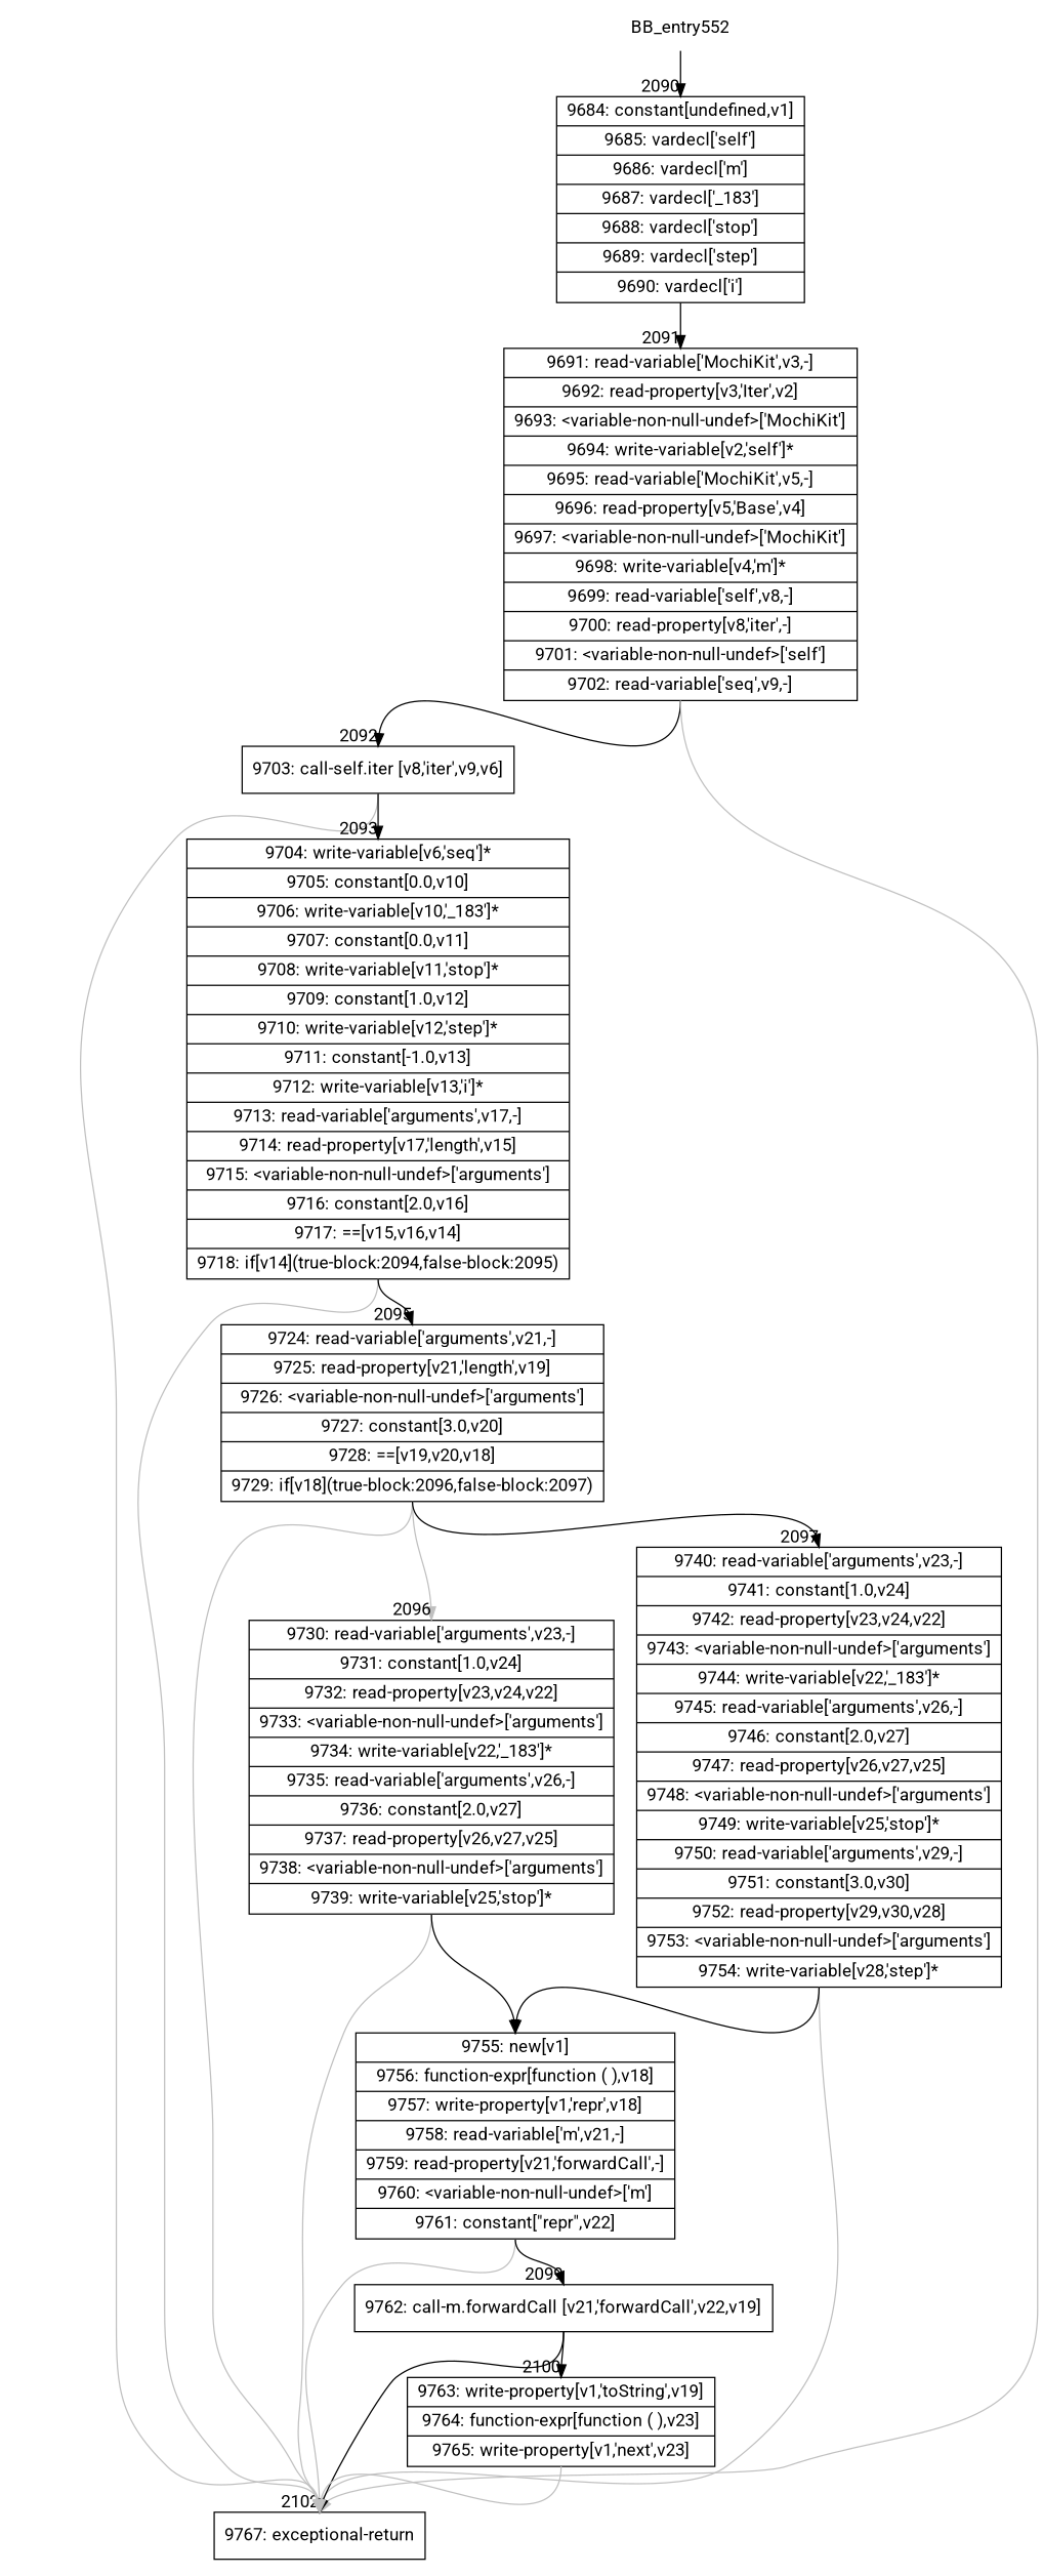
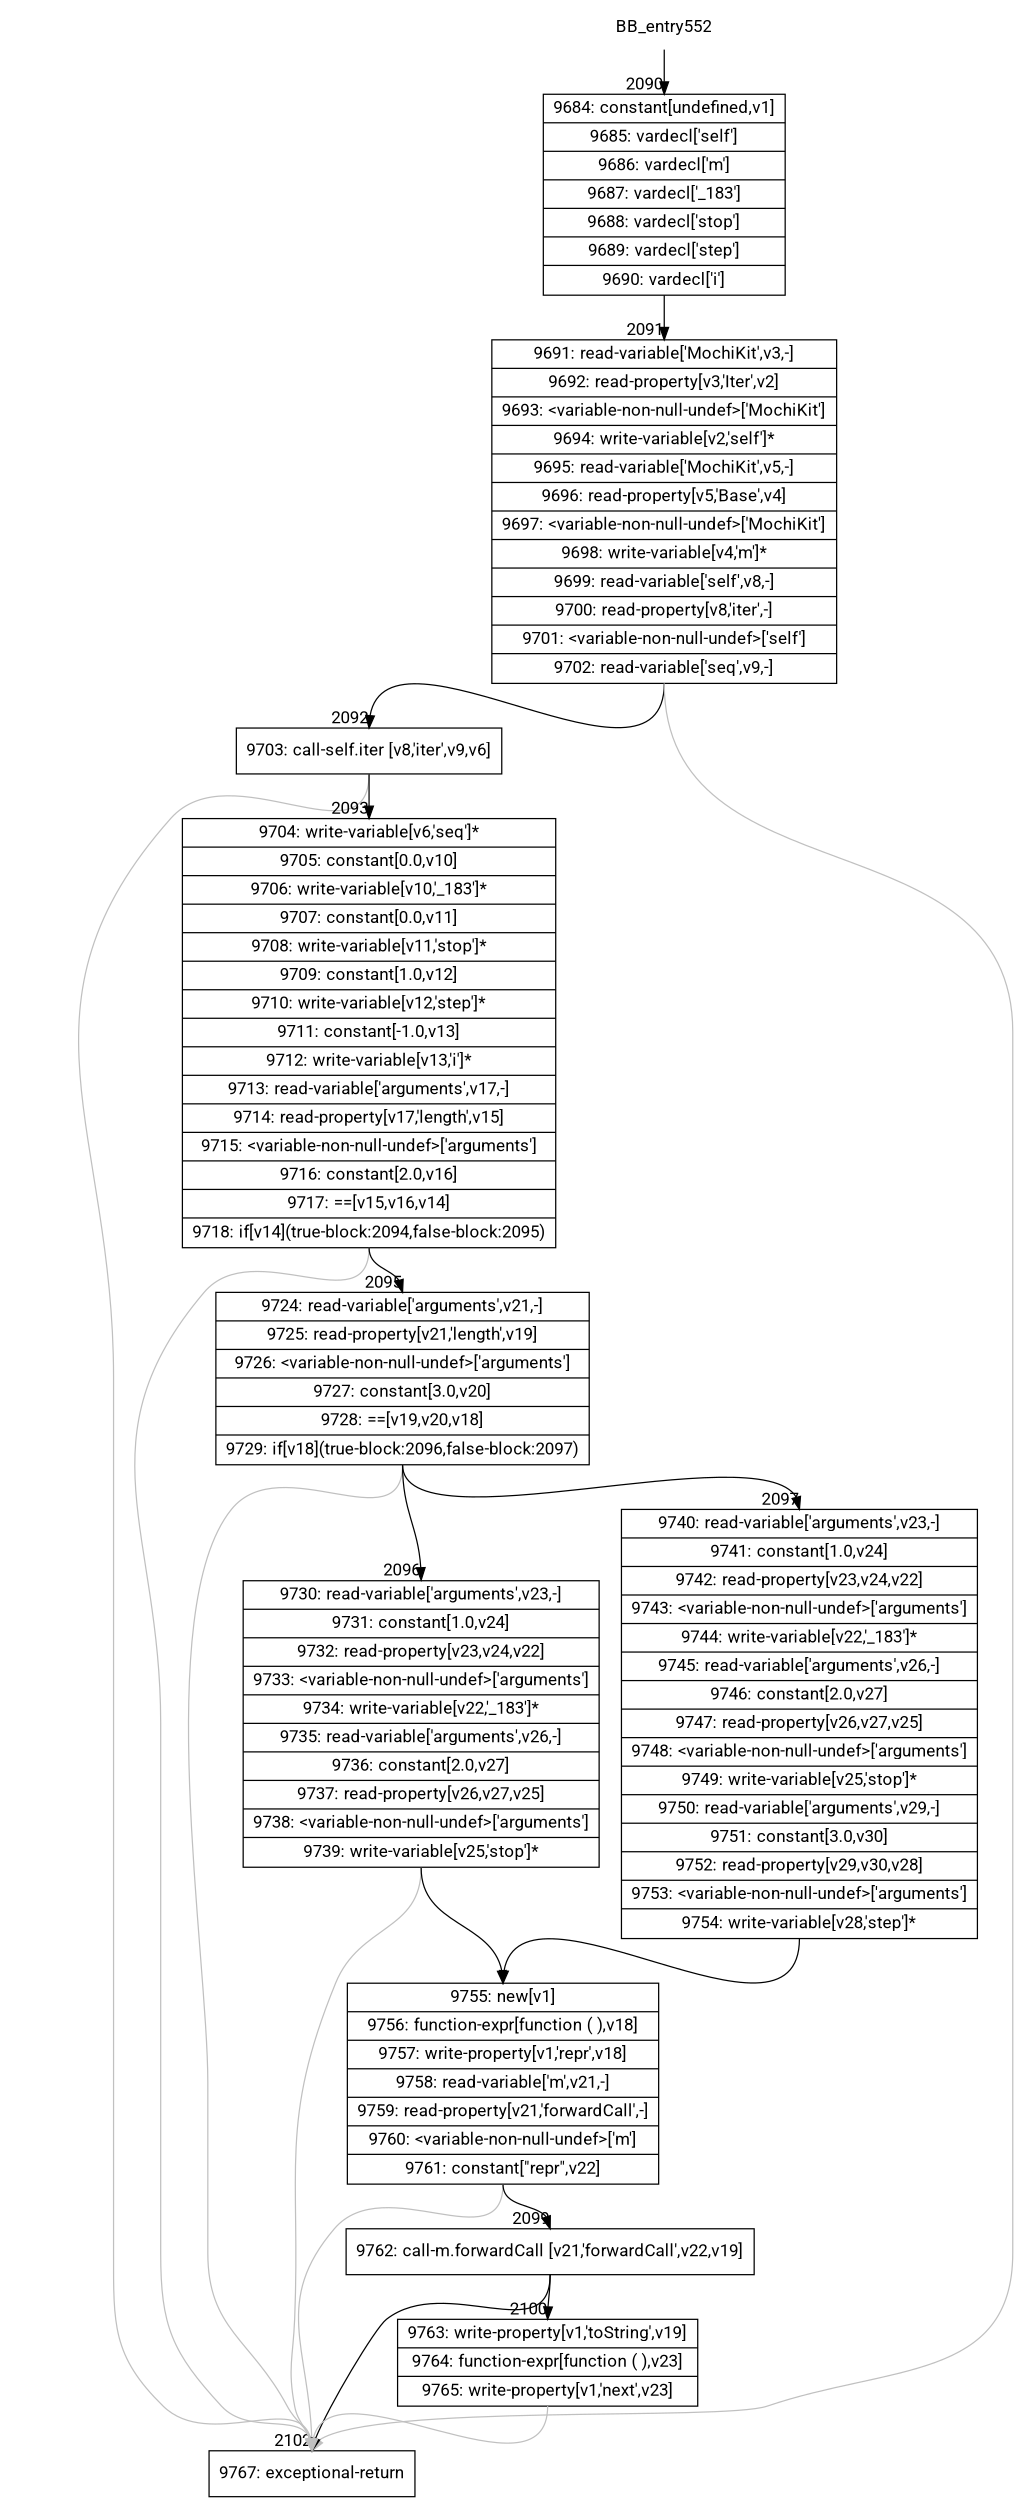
  digraph {
    fontname=Roboto
    rankdir=TD
    node [fontname=Roboto shape=record]
    edge [fontname=Roboto headport=n tailport=s]
    n1 [label=BB_entry552 shape=none]
    n2 [label="{9684: constant[undefined,v1]|9685: vardecl['self']|9686: vardecl['m']|9687: vardecl['_183']|9688: vardecl['stop']|9689: vardecl['step']|9690: vardecl['i']}"]
    n3 [label="{9691: read-variable['MochiKit',v3,-]|9692: read-property[v3,'Iter',v2]|9693: \<variable-non-null-undef\>['MochiKit']|9694: write-variable[v2,'self']*|9695: read-variable['MochiKit',v5,-]|9696: read-property[v5,'Base',v4]|9697: \<variable-non-null-undef\>['MochiKit']|9698: write-variable[v4,'m']*|9699: read-variable['self',v8,-]|9700: read-property[v8,'iter',-]|9701: \<variable-non-null-undef\>['self']|9702: read-variable['seq',v9,-]}"]
    n4 [label="{9703: call-self.iter [v8,'iter',v9,v6]}"]
    n5 [label="{9767: exceptional-return}"]
    n6 [label="{9704: write-variable[v6,'seq']*|9705: constant[0.0,v10]|9706: write-variable[v10,'_183']*|9707: constant[0.0,v11]|9708: write-variable[v11,'stop']*|9709: constant[1.0,v12]|9710: write-variable[v12,'step']*|9711: constant[-1.0,v13]|9712: write-variable[v13,'i']*|9713: read-variable['arguments',v17,-]|9714: read-property[v17,'length',v15]|9715: \<variable-non-null-undef\>['arguments']|9716: constant[2.0,v16]|9717: ==[v15,v16,v14]|9718: if[v14](true-block:2094,false-block:2095)}"]
    n7 [label="{9724: read-variable['arguments',v21,-]|9725: read-property[v21,'length',v19]|9726: \<variable-non-null-undef\>['arguments']|9727: constant[3.0,v20]|9728: ==[v19,v20,v18]|9729: if[v18](true-block:2096,false-block:2097)}"]
    n8 [label="{9730: read-variable['arguments',v23,-]|9731: constant[1.0,v24]|9732: read-property[v23,v24,v22]|9733: \<variable-non-null-undef\>['arguments']|9734: write-variable[v22,'_183']*|9735: read-variable['arguments',v26,-]|9736: constant[2.0,v27]|9737: read-property[v26,v27,v25]|9738: \<variable-non-null-undef\>['arguments']|9739: write-variable[v25,'stop']*}"]
    n9 [label="{9740: read-variable['arguments',v23,-]|9741: constant[1.0,v24]|9742: read-property[v23,v24,v22]|9743: \<variable-non-null-undef\>['arguments']|9744: write-variable[v22,'_183']*|9745: read-variable['arguments',v26,-]|9746: constant[2.0,v27]|9747: read-property[v26,v27,v25]|9748: \<variable-non-null-undef\>['arguments']|9749: write-variable[v25,'stop']*|9750: read-variable['arguments',v29,-]|9751: constant[3.0,v30]|9752: read-property[v29,v30,v28]|9753: \<variable-non-null-undef\>['arguments']|9754: write-variable[v28,'step']*}"]
    n10 [label="{9755: new[v1]|9756: function-expr[function ( ),v18]|9757: write-property[v1,'repr',v18]|9758: read-variable['m',v21,-]|9759: read-property[v21,'forwardCall',-]|9760: \<variable-non-null-undef\>['m']|9761: constant[\"repr\",v22]}"]
    n11 [label="{9762: call-m.forwardCall [v21,'forwardCall',v22,v19]}"]
    n12 [label="{9763: write-property[v1,'toString',v19]|9764: function-expr[function ( ),v23]|9765: write-property[v1,'next',v23]}"]
    n1 -> n2 [headlabel="    2090"]
    n2 -> n3 [headlabel="      2091"]
    n3 -> n4 [headlabel="      2092"]
    n3 -> n5 [color=gray headlabel="      2102"]
    n4 -> n5 [color=gray]
    n4 -> n6 [headlabel="      2093"]
    n6 -> n5 [color=gray]
    n6 -> n7 [headlabel="      2095"]
    n7 -> n5 [color=gray]
-   n7 -> n8 [headlabel="      2096" color=gray]
+   n7 -> n8 [headlabel="      2096"]
    n7 -> n9 [headlabel="      2097"]
    n8 -> n5 [color=gray]
    n8 -> n10
-   n9 -> n5 [color=gray]
    n9 -> n10
    n10 -> n5 [color=gray]
    n10 -> n11 [headlabel="      2099"]
    n11 -> n5 [color=black]
    n11 -> n12 [headlabel="      2100"]
    n12 -> n5 [color=gray]
  }
